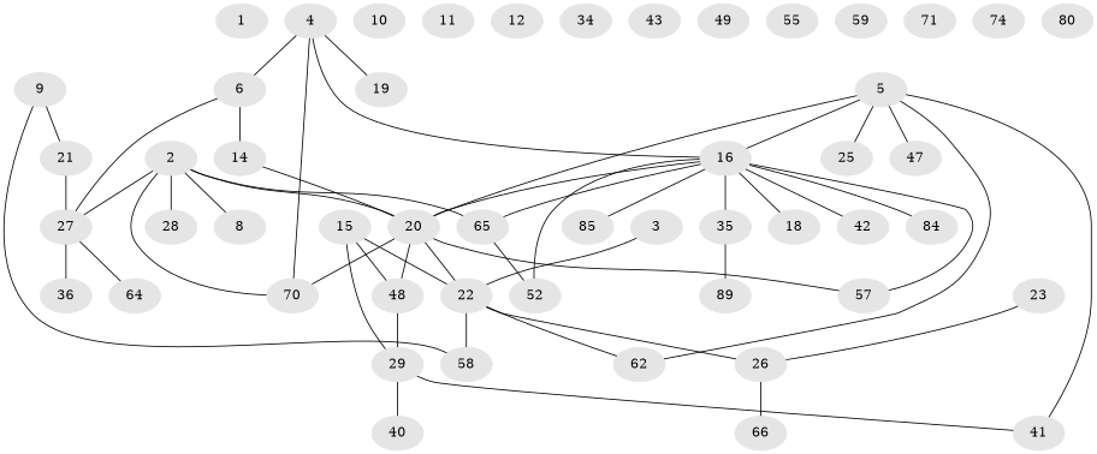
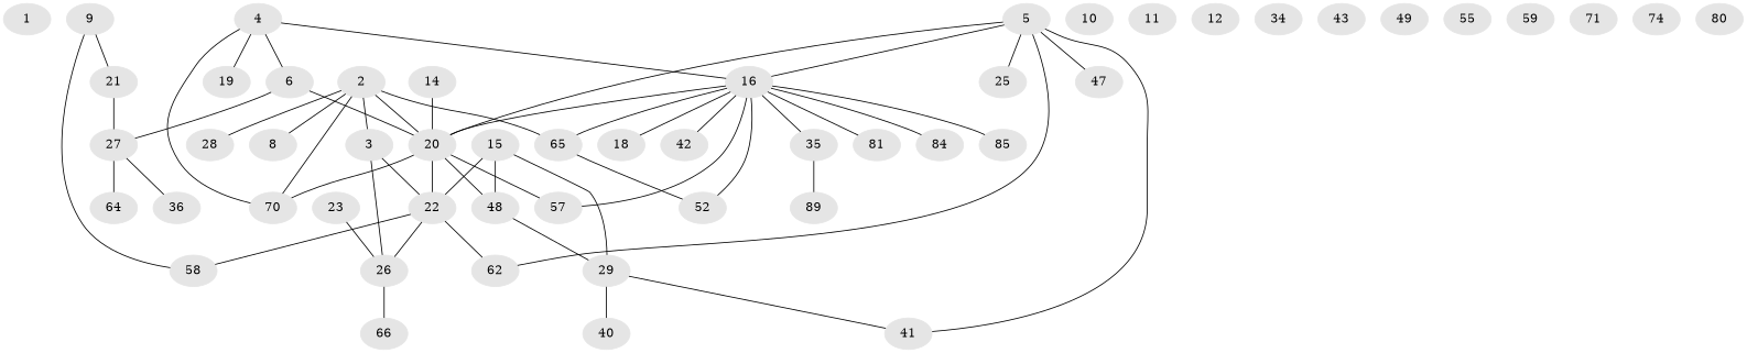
  graph {
    node [color=gray90 style=filled]
    1
    2 [super="+17+72"]
    8
    20 [super="+51+53+54"]
    27 [super="+30+31+50"]
    28
    n7 [label=65 super="+77+87"]
    70
    n9 [label=22 super="+60+67"]
    48
    57
    36
    64
    52
    3 [super="+46"]
    26 [super="+61+73"]
    62
    58
    66
    4 [super="+69+82"]
    6 [super="+78"]
    16 [super="+33+38"]
    19
    18
    35 [super="+79"]
    42 [super="+76"]
+   81
    84
    85
    5 [super="+7+32"]
    25
    41 [super="+63"]
    47 [super="+86"]
    9 [super="+13+65"]
    21 [super="+75"]
    10 [super="+22"]
    11
    12
    14 [super="+39"]
    29 [super="+68+83"]
    40
    15 [super="+44"]
    n43 [label=89]
    23 [super="+37"]
    34
    43 [super="+56"]
    49
    55
    59
    71
    74
    80
    2 -- 8
    2 -- 20
-   2 -- 27
+   2 -- 3
    2 -- 28
    2 -- n7
    2 -- 70
    20 -- 70
    20 -- n9
    20 -- 48
    20 -- 57
    27 -- 36
    27 -- 64
    n7 -- 52
    n9 -- 26
    n9 -- 62
    n9 -- 58
    48 -- 29
    3 -- n9
+   3 -- 26
    26 -- 66
    4 -- 70
    4 -- 6
    4 -- 16
    4 -- 19
-   6 -- 14
+   6 -- 20
    6 -- 27
    16 -- 20
    16 -- n7
    16 -- 57
    16 -- 52
    16 -- 18
    16 -- 35
    16 -- 42
+   16 -- 81
    16 -- 84
    16 -- 85
    35 -- n43
    5 -- 20
    5 -- 62
    5 -- 16
    5 -- 25
    5 -- 41
    5 -- 47
    9 -- 58
    9 -- 21
    21 -- 27
    14 -- 20
    29 -- 41
    29 -- 40
    15 -- n9
    15 -- 48
    15 -- 29
    23 -- 26
  }
